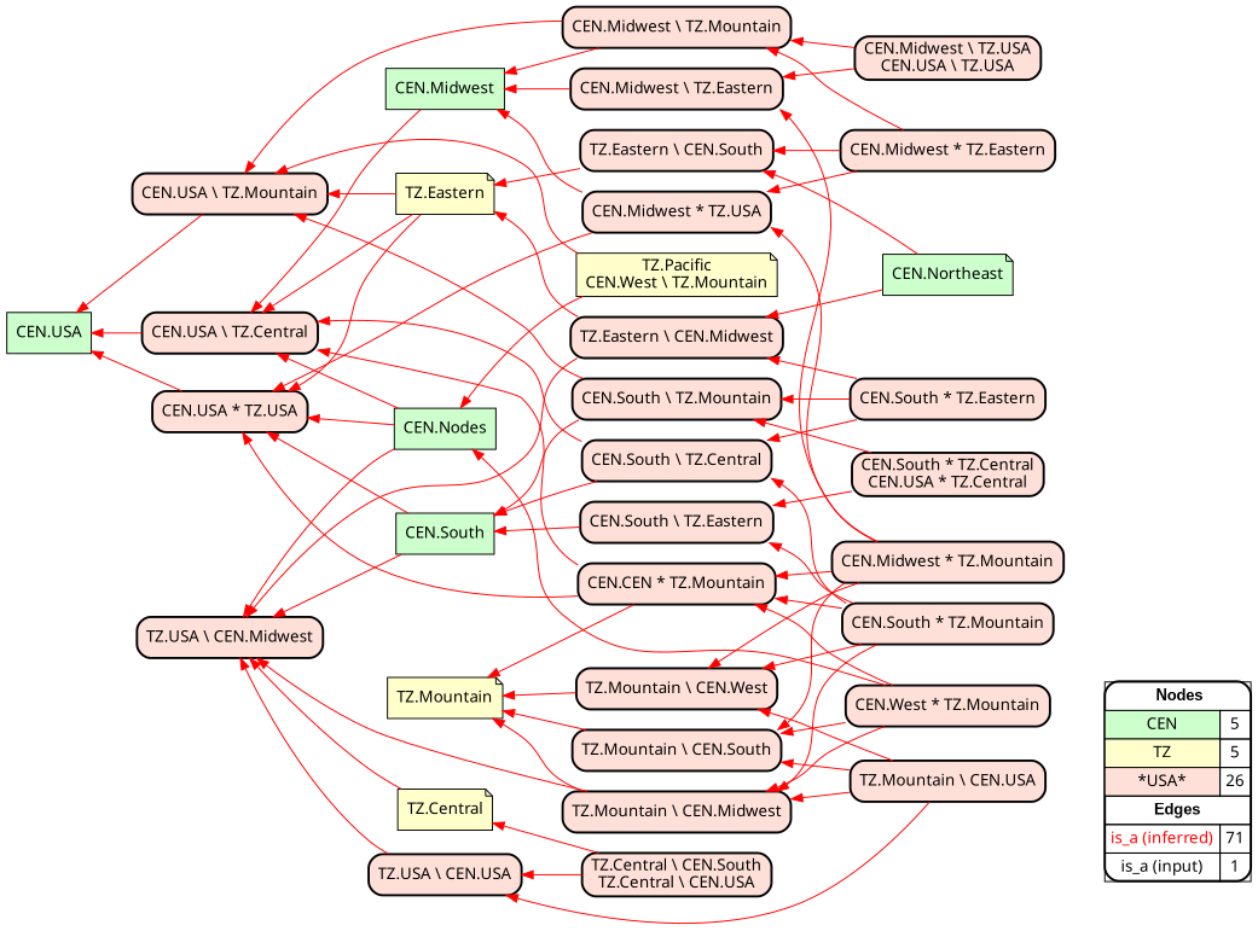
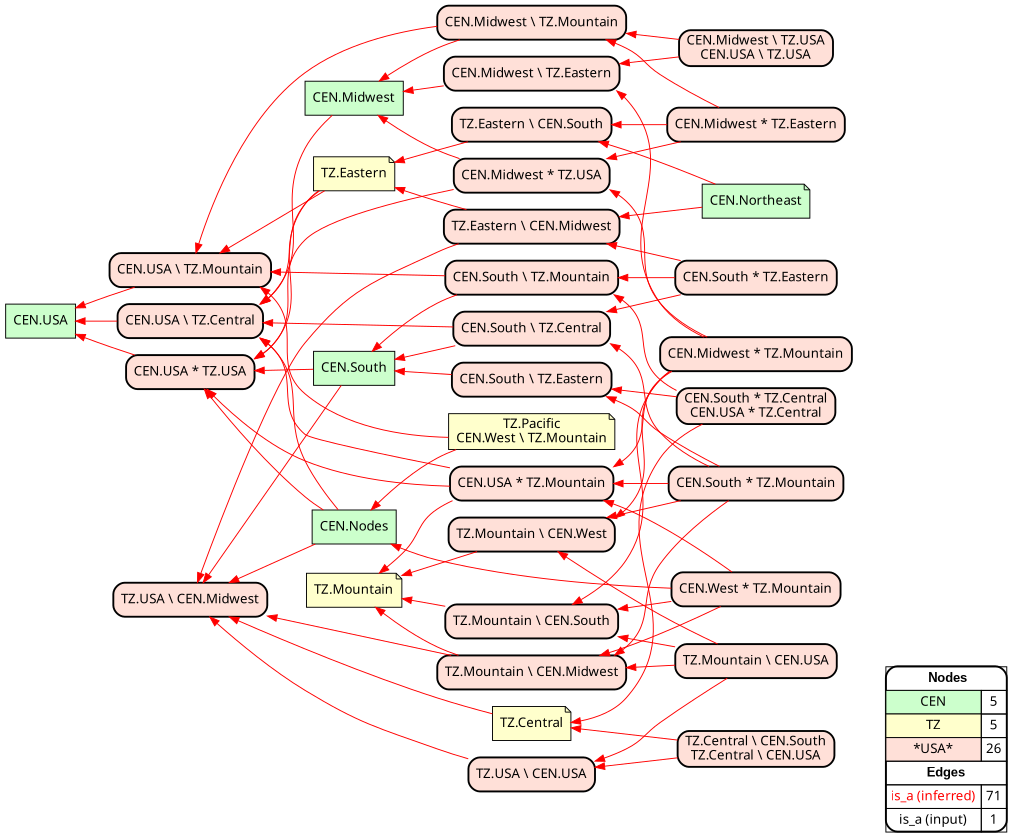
  digraph {
    fontname="Noto Sans"
    rankdir=RL
    node [fillcolor="#FFE0D8" fontname="Noto Sans" shape=box style="filled,rounded,bold"]
    edge [arrowhead=normal color="#FF0000" constraint=true fontname="Noto Sans" penwidth=1 style=solid]
    n1 [fillcolor=white label=<   <TABLE BORDER="0" CELLBORDER="1" CELLSPACING="0" CELLPADDING="4">  <TR> <TD COLSPAN="2"><font face="Arial Black"> Nodes</font></TD> </TR>  <TR>   <TD bgcolor="#CCFFCC" fontname="helvetica">CEN</TD>   <TD>5</TD>   </TR>  <TR>   <TD bgcolor="#FFFFCC" fontname="helvetica">TZ</TD>   <TD>5</TD>   </TR>  <TR>   <TD bgcolor="#FFE0D8" fontname="helvetica">*USA*</TD>   <TD>26</TD>   </TR>  <TR> <TD COLSPAN="2"><font face = "Arial Black"> Edges </font></TD> </TR>  <TR>   <TD><font color ="#FF0000">is_a (inferred)</font></TD><TD>71</TD> </TR> <TR>   <TD><font color ="#000000">is_a (input)</font></TD><TD>1</TD> </TR> </TABLE>   > margin=0]
    "CEN.Midwest" [fillcolor="#CCFFCC" style=filled]
    "CEN.USA \\ TZ.Central"
    "CEN.USA" [fillcolor="#CCFFCC" style=filled]
    "CEN.Northeast" [fillcolor="#CCFFCC" shape=note style=filled]
    "TZ.Eastern \\ CEN.Midwest"
    "TZ.Eastern \\ CEN.South"
    "TZ.USA \\ CEN.Midwest"
    "TZ.Eastern" [fillcolor="#FFFFCC" shape=note style=filled]
    n10 [fillcolor="#CCFFCC" label="CEN.Nodes" style=filled]
    "CEN.USA * TZ.USA"
    "CEN.South" [fillcolor="#CCFFCC" style=filled]
    "TZ.Mountain" [fillcolor="#FFFFCC" shape=note style=filled]
    "CEN.USA \\ TZ.Mountain"
    "TZ.Central" [fillcolor="#FFFFCC" shape=note style=filled]
    "TZ.Pacific\nCEN.West \\ TZ.Mountain" [fillcolor="#FFFFCC" shape=note style=filled]
    "CEN.Midwest \\ TZ.USA\nCEN.USA \\ TZ.USA"
    "CEN.Midwest \\ TZ.Mountain"
    "CEN.Midwest \\ TZ.Eastern"
    "CEN.Midwest * TZ.USA"
    "TZ.Mountain \\ CEN.USA"
    "TZ.USA \\ CEN.USA"
    "TZ.Mountain \\ CEN.West"
    "TZ.Mountain \\ CEN.Midwest"
    "TZ.Mountain \\ CEN.South"
    "CEN.South * TZ.Eastern"
    "CEN.South \\ TZ.Mountain"
    "CEN.South \\ TZ.Central"
    "CEN.South \\ TZ.Eastern"
    "CEN.South * TZ.Central\nCEN.USA * TZ.Central"
    "CEN.South * TZ.Mountain"
-   "CEN.USA * TZ.Mountain" [label="CEN.CEN * TZ.Mountain"]
+   "CEN.USA * TZ.Mountain"
    "CEN.Midwest * TZ.Eastern"
    "TZ.Central \\ CEN.South\nTZ.Central \\ CEN.USA"
    "CEN.West * TZ.Mountain"
    "CEN.Midwest * TZ.Mountain"
    subgraph sub_1 {
      rank=source
      n1
    }
    "CEN.Midwest" -> "CEN.USA \\ TZ.Central"
    "CEN.USA \\ TZ.Central" -> "CEN.USA"
    "CEN.Northeast" -> "TZ.Eastern \\ CEN.Midwest"
    "CEN.Northeast" -> "TZ.Eastern \\ CEN.South"
    "TZ.Eastern \\ CEN.Midwest" -> "TZ.USA \\ CEN.Midwest"
    "TZ.Eastern \\ CEN.Midwest" -> "TZ.Eastern"
    "TZ.Eastern \\ CEN.South" -> "TZ.Eastern"
    "TZ.Eastern" -> "CEN.USA \\ TZ.Central"
    "TZ.Eastern" -> "CEN.USA * TZ.USA"
    "TZ.Eastern" -> "CEN.USA \\ TZ.Mountain"
    n10 -> "CEN.USA \\ TZ.Central"
    n10 -> "TZ.USA \\ CEN.Midwest"
    n10 -> "CEN.USA * TZ.USA"
    "CEN.USA * TZ.USA" -> "CEN.USA"
    "CEN.South" -> "TZ.USA \\ CEN.Midwest"
    "CEN.South" -> "CEN.USA * TZ.USA"
    "CEN.USA \\ TZ.Mountain" -> "CEN.USA"
    "TZ.Central" -> "TZ.USA \\ CEN.Midwest"
    "TZ.Pacific\nCEN.West \\ TZ.Mountain" -> n10
    "TZ.Pacific\nCEN.West \\ TZ.Mountain" -> "CEN.USA \\ TZ.Mountain"
    "CEN.Midwest \\ TZ.USA\nCEN.USA \\ TZ.USA" -> "CEN.Midwest \\ TZ.Mountain"
    "CEN.Midwest \\ TZ.USA\nCEN.USA \\ TZ.USA" -> "CEN.Midwest \\ TZ.Eastern"
    "CEN.Midwest \\ TZ.Mountain" -> "CEN.Midwest"
    "CEN.Midwest \\ TZ.Mountain" -> "CEN.USA \\ TZ.Mountain"
    "CEN.Midwest \\ TZ.Eastern" -> "CEN.Midwest"
    "CEN.Midwest * TZ.USA" -> "CEN.Midwest"
    "CEN.Midwest * TZ.USA" -> "CEN.USA * TZ.USA"
    "TZ.Mountain \\ CEN.USA" -> "TZ.USA \\ CEN.USA"
    "TZ.Mountain \\ CEN.USA" -> "TZ.Mountain \\ CEN.West"
    "TZ.Mountain \\ CEN.USA" -> "TZ.Mountain \\ CEN.Midwest"
    "TZ.Mountain \\ CEN.USA" -> "TZ.Mountain \\ CEN.South"
    "TZ.USA \\ CEN.USA" -> "TZ.USA \\ CEN.Midwest"
    "TZ.Mountain \\ CEN.West" -> "TZ.Mountain"
    "TZ.Mountain \\ CEN.Midwest" -> "TZ.USA \\ CEN.Midwest"
    "TZ.Mountain \\ CEN.Midwest" -> "TZ.Mountain"
    "TZ.Mountain \\ CEN.South" -> "TZ.Mountain"
    "CEN.South * TZ.Eastern" -> "TZ.Eastern \\ CEN.Midwest"
    "CEN.South * TZ.Eastern" -> "CEN.South \\ TZ.Mountain"
    "CEN.South * TZ.Eastern" -> "CEN.South \\ TZ.Central"
    "CEN.South \\ TZ.Mountain" -> "CEN.South"
    "CEN.South \\ TZ.Mountain" -> "CEN.USA \\ TZ.Mountain"
    "CEN.South \\ TZ.Central" -> "CEN.USA \\ TZ.Central"
    "CEN.South \\ TZ.Central" -> "CEN.South"
    "CEN.South \\ TZ.Eastern" -> "CEN.South"
+   "CEN.South * TZ.Central\nCEN.USA * TZ.Central" -> "TZ.Central"
    "CEN.South * TZ.Central\nCEN.USA * TZ.Central" -> "CEN.South \\ TZ.Mountain"
    "CEN.South * TZ.Central\nCEN.USA * TZ.Central" -> "CEN.South \\ TZ.Eastern"
    "CEN.South * TZ.Mountain" -> "TZ.Mountain \\ CEN.West"
    "CEN.South * TZ.Mountain" -> "TZ.Mountain \\ CEN.Midwest"
    "CEN.South * TZ.Mountain" -> "CEN.South \\ TZ.Central"
    "CEN.South * TZ.Mountain" -> "CEN.South \\ TZ.Eastern"
    "CEN.South * TZ.Mountain" -> "CEN.USA * TZ.Mountain"
    "CEN.USA * TZ.Mountain" -> "CEN.USA \\ TZ.Central"
    "CEN.USA * TZ.Mountain" -> "CEN.USA * TZ.USA"
    "CEN.USA * TZ.Mountain" -> "TZ.Mountain"
    "CEN.Midwest * TZ.Eastern" -> "TZ.Eastern \\ CEN.South"
    "CEN.Midwest * TZ.Eastern" -> "CEN.Midwest \\ TZ.Mountain"
    "CEN.Midwest * TZ.Eastern" -> "CEN.Midwest * TZ.USA"
    "TZ.Central \\ CEN.South\nTZ.Central \\ CEN.USA" -> "TZ.Central"
    "TZ.Central \\ CEN.South\nTZ.Central \\ CEN.USA" -> "TZ.USA \\ CEN.USA"
    "CEN.West * TZ.Mountain" -> n10
    "CEN.West * TZ.Mountain" -> "TZ.Mountain \\ CEN.Midwest"
    "CEN.West * TZ.Mountain" -> "TZ.Mountain \\ CEN.South"
    "CEN.West * TZ.Mountain" -> "CEN.USA * TZ.Mountain"
    "CEN.Midwest * TZ.Mountain" -> "CEN.Midwest \\ TZ.Eastern"
    "CEN.Midwest * TZ.Mountain" -> "CEN.Midwest * TZ.USA"
    "CEN.Midwest * TZ.Mountain" -> "TZ.Mountain \\ CEN.West"
    "CEN.Midwest * TZ.Mountain" -> "TZ.Mountain \\ CEN.South"
    "CEN.Midwest * TZ.Mountain" -> "CEN.USA * TZ.Mountain"
  }
